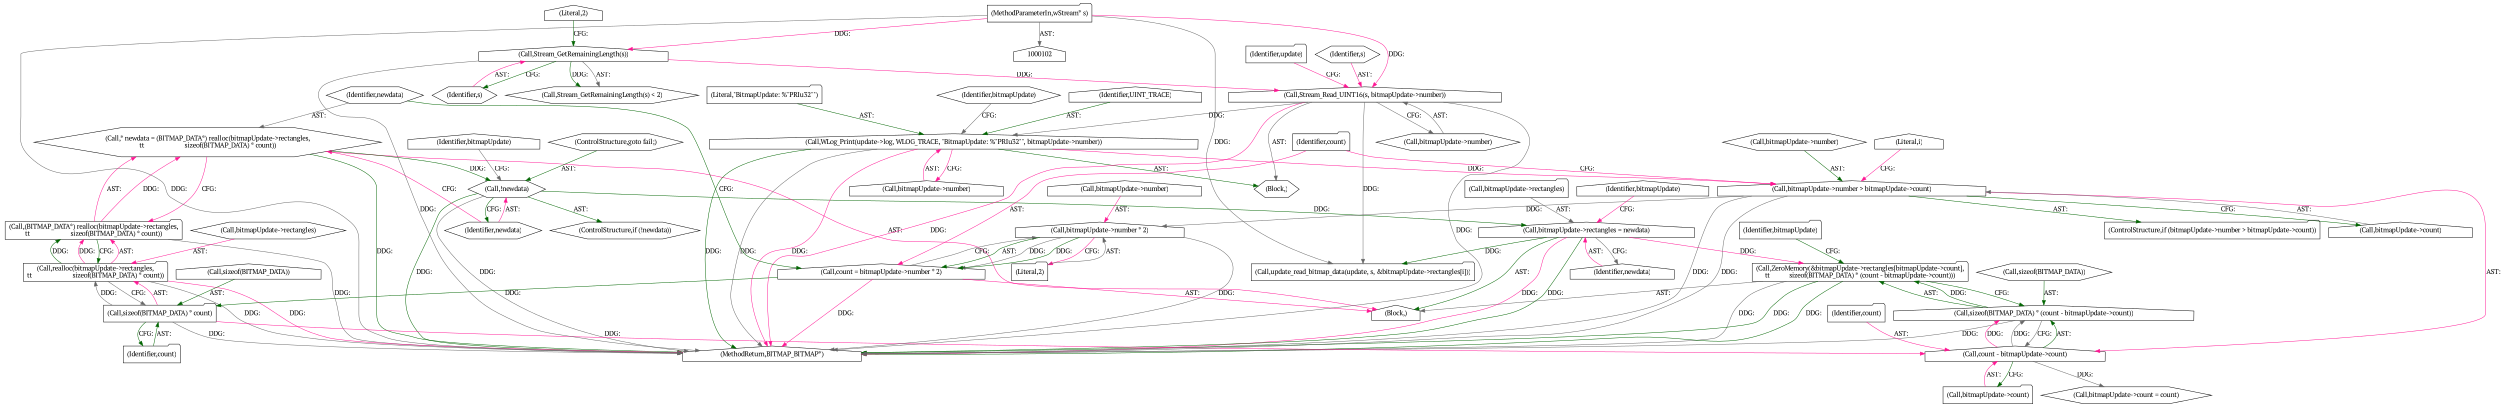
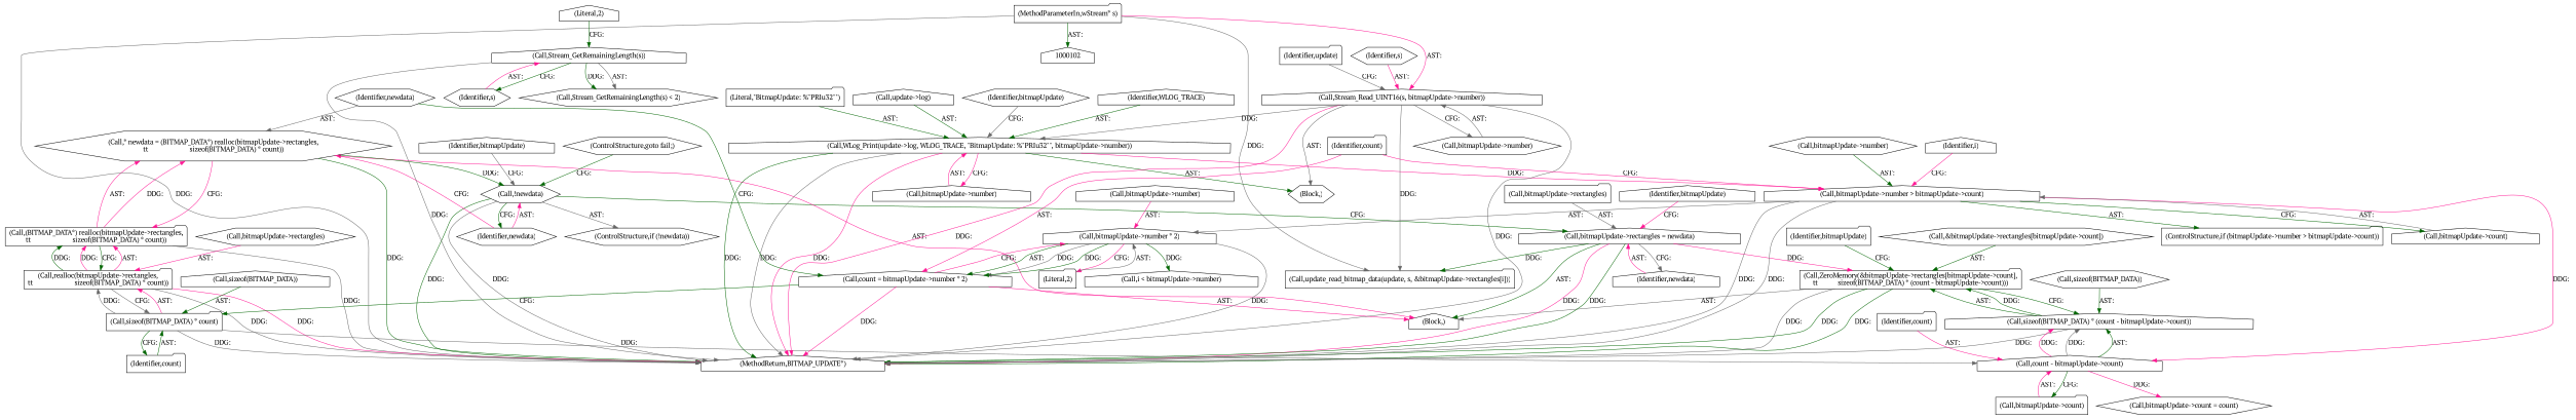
  digraph {
    fontname="PT Serif"
    node [fontname="PT Serif" shape=house]
    edge [color=darkgreen fontname="PT Serif"]
    n1 [label="(Call,ZeroMemory(&bitmapUpdate->rectangles[bitmapUpdate->count],\n\t\t           sizeof(BITMAP_DATA) * (count - bitmapUpdate->count)))" shape=folder]
    n2 [label="(Call,sizeof(BITMAP_DATA) * (count - bitmapUpdate->count))"]
    n3 [label="(Block,)"]
-   n4 [label="(MethodReturn,BITMAP_BITMAP*)"]
+   n4 [label="(MethodReturn,BITMAP_UPDATE*)"]
    n5 [label="(Call,count - bitmapUpdate->count)"]
    n6 [label="(Call,bitmapUpdate->rectangles = newdata)"]
    n7 [label="(Call,update_read_bitmap_data(update, s, &bitmapUpdate->rectangles[i]))" shape=folder]
    n8 [label="(Identifier,newdata)"]
    n9 [label="(Call,!newdata)" shape=hexagon]
    n10 [label="(ControlStructure,if (!newdata))" shape=hexagon]
    n11 [label="(Identifier,newdata)" shape=hexagon]
    n12 [label="(Call,* newdata = (BITMAP_DATA*) realloc(bitmapUpdate->rectangles,\n\t\t                       sizeof(BITMAP_DATA) * count))" shape=hexagon]
    n13 [label="(Call,(BITMAP_DATA*) realloc(bitmapUpdate->rectangles,\n\t\t                       sizeof(BITMAP_DATA) * count))" shape=folder]
    n14 [label="(Call,realloc(bitmapUpdate->rectangles,\n\t\t                       sizeof(BITMAP_DATA) * count))" shape=folder]
    n15 [label="(Call,sizeof(BITMAP_DATA) * count)" shape=folder]
    n16 [label="(Identifier,count)" shape=folder]
    n17 [label="(Call,bitmapUpdate->count)" shape=folder]
    n18 [label="(Call,bitmapUpdate->count = count)" shape=hexagon]
    n19 [label="(Call,count = bitmapUpdate->number * 2)"]
    n20 [label="(Call,bitmapUpdate->number * 2)"]
+   n21 [label="(Call,i < bitmapUpdate->number)"]
    n22 [label="(Literal,2)" shape=folder]
    n23 [label="(Call,bitmapUpdate->number > bitmapUpdate->count)"]
    n24 [label="(Call,bitmapUpdate->count)"]
    n25 [label="(ControlStructure,if (bitmapUpdate->number > bitmapUpdate->count))" shape=folder]
    n26 [label="(Call,WLog_Print(update->log, WLOG_TRACE, \"BitmapUpdate: %\"PRIu32\"\", bitmapUpdate->number))"]
    n27 [label="(Call,bitmapUpdate->number)"]
    n28 [label="(Block,)" shape=hexagon]
    n29 [label="(Call,Stream_Read_UINT16(s, bitmapUpdate->number))"]
    n30 [label="(Call,bitmapUpdate->number)" shape=hexagon]
    n31 [label="(Call,Stream_GetRemainingLength(s))"]
    n32 [label="(Call,Stream_GetRemainingLength(s) < 2)" shape=hexagon]
    n33 [label="(Identifier,s)" shape=hexagon]
    n34 [label="(MethodParameterIn,wStream* s)" shape=folder]
    1000102
    n36 [label="(Identifier,bitmapUpdate)" shape=folder]
    n37 [label="(Literal,2)"]
    n38 [label="(Call,bitmapUpdate->number)"]
+   n39 [label="(Call,update->log)"]
    n40 [label="(Identifier,newdata)" shape=hexagon]
    n41 [label="(ControlStructure,goto fail;)" shape=hexagon]
    n42 [label="(Call,bitmapUpdate->number)" shape=hexagon]
    n43 [label="(Identifier,bitmapUpdate)" shape=hexagon]
    n44 [label="(Call,sizeof(BITMAP_DATA))"]
    n45 [label="(Identifier,count)" shape=folder]
    n46 [label="(Call,bitmapUpdate->rectangles)" shape=hexagon]
-   n48 [label="(Identifier,UINT_TRACE)"]
+   n47 [label="(Call,&bitmapUpdate->rectangles[bitmapUpdate->count])" shape=hexagon]
+   n48 [label="(Identifier,WLOG_TRACE)"]
    n49 [label="(Identifier,update)" shape=folder]
    n50 [label="(Identifier,s)" shape=hexagon]
    n51 [label="(Call,sizeof(BITMAP_DATA))" shape=hexagon]
    n52 [label="(Identifier,count)" shape=folder]
-   n53 [label="(Literal,i)"]
+   n53 [label="(Identifier,i)"]
    n54 [label="(Literal,\"BitmapUpdate: %\"PRIu32\"\")" shape=folder]
    n55 [label="(Identifier,bitmapUpdate)"]
    n56 [label="(Call,bitmapUpdate->rectangles)" shape=folder]
    n57 [label="(Identifier,bitmapUpdate)"]
    n1 -> n2 [label="CFG: "]
    n1 -> n3 [color=gray40 label="AST: "]
    n1 -> n4 [color=gray40 label="DDG: "]
    n1 -> n4 [label="DDG: "]
    n1 -> n4 [label="DDG: "]
    n2 -> n1 [label="AST: "]
    n2 -> n1 [label="DDG: "]
    n2 -> n4 [color=gray40 label="DDG: "]
-   n2 -> n5 [color=gray40 label="CFG: "]
    n5 -> n2 [label="AST: "]
    n5 -> n2 [color=deeppink label="DDG: "]
    n5 -> n2 [color=gray40 label="DDG: "]
    n5 -> n17 [label="CFG: "]
-   n5 -> n18 [color=gray40 label="DDG: "]
+   n5 -> n18 [color=deeppink label="DDG: "]
    n6 -> n1 [color=deeppink label="DDG: "]
    n6 -> n3 [label="AST: "]
    n6 -> n4 [color=deeppink label="DDG: "]
    n6 -> n4 [label="DDG: "]
    n6 -> n7 [label="DDG: "]
    n6 -> n8 [color=gray40 label="CFG: "]
    n8 -> n6 [color=deeppink label="AST: "]
    n9 -> n4 [color=gray40 label="DDG: "]
    n9 -> n4 [label="DDG: "]
-   n9 -> n6 [label="DDG: "]
-   n9 -> n10 [label="AST: "]
+   n9 -> n6 [label="CFG: "]
+   n9 -> n10 [color=gray40 label="AST: "]
    n9 -> n11 [label="CFG: "]
    n11 -> n9 [color=deeppink label="AST: "]
    n11 -> n12 [color=deeppink label="CFG: "]
    n12 -> n3 [color=deeppink label="AST: "]
    n12 -> n4 [label="DDG: "]
    n12 -> n9 [label="DDG: "]
    n12 -> n13 [color=deeppink label="CFG: "]
    n13 -> n4 [color=gray40 label="DDG: "]
    n13 -> n12 [color=deeppink label="AST: "]
    n13 -> n12 [color=deeppink label="DDG: "]
    n13 -> n14 [label="CFG: "]
    n14 -> n4 [color=deeppink label="DDG: "]
    n14 -> n4 [color=gray40 label="DDG: "]
    n14 -> n13 [color=deeppink label="AST: "]
    n14 -> n13 [label="DDG: "]
    n14 -> n13 [color=deeppink label="DDG: "]
    n14 -> n15 [color=gray40 label="CFG: "]
    n15 -> n4 [color=gray40 label="DDG: "]
-   n15 -> n5 [color=deeppink label="DDG: "]
+   n15 -> n5 [color=gray40 label="DDG: "]
    n15 -> n14 [color=deeppink label="AST: "]
    n15 -> n14 [color=gray40 label="DDG: "]
    n15 -> n16 [label="CFG: "]
    n16 -> n15 [label="AST: "]
    n17 -> n5 [color=deeppink label="AST: "]
    n19 -> n3 [color=deeppink label="AST: "]
    n19 -> n4 [color=deeppink label="DDG: "]
-   n19 -> n15 [label="DDG: "]
-   n19 -> n20 [color=gray40 label="CFG: "]
+   n19 -> n15 [label="CFG: "]
+   n19 -> n20 [color=deeppink label="CFG: "]
    n20 -> n4 [color=gray40 label="DDG: "]
    n20 -> n19 [label="AST: "]
    n20 -> n19 [color=gray40 label="DDG: "]
    n20 -> n19 [label="DDG: "]
+   n20 -> n21 [label="DDG: "]
    n20 -> n22 [color=deeppink label="CFG: "]
    n22 -> n20 [color=gray40 label="AST: "]
    n23 -> n4 [color=gray40 label="DDG: "]
    n23 -> n4 [color=gray40 label="DDG: "]
-   n23 -> n5 [color=deeppink label="AST: "]
-   n23 -> n20 [color=gray40 label="DDG: "]
+   n23 -> n5 [color=deeppink label="DDG: "]
+   n23 -> n20 [color=gray40 label="AST: "]
    n23 -> n24 [label="CFG: "]
    n23 -> n25 [label="AST: "]
    n24 -> n23 [color=gray40 label="AST: "]
    n26 -> n4 [label="DDG: "]
    n26 -> n4 [color=gray40 label="DDG: "]
    n26 -> n4 [color=deeppink label="DDG: "]
    n26 -> n23 [color=deeppink label="DDG: "]
    n26 -> n27 [color=deeppink label="CFG: "]
    n26 -> n28 [label="AST: "]
    n27 -> n26 [color=deeppink label="AST: "]
    n29 -> n4 [color=gray40 label="DDG: "]
    n29 -> n4 [color=deeppink label="DDG: "]
    n29 -> n7 [color=gray40 label="DDG: "]
    n29 -> n26 [color=gray40 label="DDG: "]
    n29 -> n28 [color=gray40 label="AST: "]
    n29 -> n30 [color=gray40 label="CFG: "]
    n30 -> n29 [color=gray40 label="AST: "]
    n31 -> n4 [color=gray40 label="DDG: "]
-   n31 -> n29 [color=deeppink label="DDG: "]
    n31 -> n32 [color=gray40 label="AST: "]
    n31 -> n32 [label="DDG: "]
    n31 -> n33 [label="CFG: "]
    n33 -> n31 [color=deeppink label="AST: "]
    n34 -> n4 [color=gray40 label="DDG: "]
    n34 -> n7 [color=gray40 label="DDG: "]
-   n34 -> n29 [color=deeppink label="DDG: "]
-   n34 -> n31 [color=deeppink label="DDG: "]
-   n34 -> 1000102 [color=gray40 label="AST: "]
+   n34 -> n29 [color=deeppink label="AST: "]
+   n34 -> 1000102 [label="AST: "]
    n36 -> n1 [label="CFG: "]
    n37 -> n31 [label="CFG: "]
    n38 -> n20 [color=deeppink label="AST: "]
+   n39 -> n26 [label="AST: "]
    n40 -> n12 [color=gray40 label="AST: "]
    n40 -> n19 [label="CFG: "]
-   n41 -> n9 [label="AST: "]
+   n41 -> n9 [label="CFG: "]
    n42 -> n23 [label="AST: "]
    n43 -> n26 [color=gray40 label="CFG: "]
    n44 -> n15 [label="AST: "]
    n45 -> n5 [color=deeppink label="AST: "]
    n46 -> n14 [color=deeppink label="AST: "]
+   n47 -> n1 [label="AST: "]
    n48 -> n26 [label="AST: "]
-   n49 -> n29 [color=deeppink label="CFG: "]
+   n49 -> n29 [color=gray40 label="CFG: "]
    n50 -> n29 [color=deeppink label="AST: "]
    n51 -> n2 [label="AST: "]
    n52 -> n19 [color=deeppink label="AST: "]
    n52 -> n23 [color=deeppink label="CFG: "]
    n53 -> n23 [color=deeppink label="CFG: "]
    n54 -> n26 [label="AST: "]
    n55 -> n9 [color=gray40 label="CFG: "]
    n56 -> n6 [color=gray40 label="AST: "]
    n57 -> n6 [color=deeppink label="CFG: "]
  }
